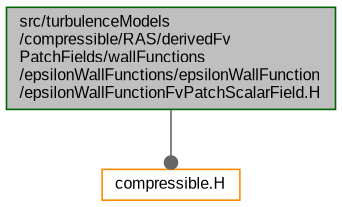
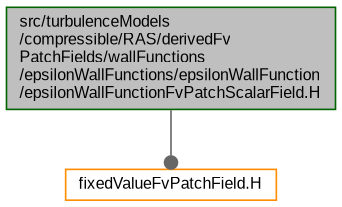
  digraph {
    fontname="Liberation Sans"
    node [fontname="Liberation Sans" fontsize=10 shape=record]
    n1 [color=darkgreen fillcolor=grey75 fontcolor=black height=0.2 label="src/turbulenceModels\l/compressible/RAS/derivedFv\lPatchFields/wallFunctions\l/epsilonWallFunctions/epsilonWallFunction\l/epsilonWallFunctionFvPatchScalarField.H" style=filled width=0.4]
-   n2 [color=darkorange height=0.2 label="compressible.H" width=0.4]
+   n2 [color=darkorange height=0.2 label="fixedValueFvPatchField.H" width=0.4]
    n1 -> n2 [color=gray40 fontname="Liberation Sans" fontsize=10 labelfontname=FreeSans labelfontsize=10 style=solid arrowhead=dot]
  }
